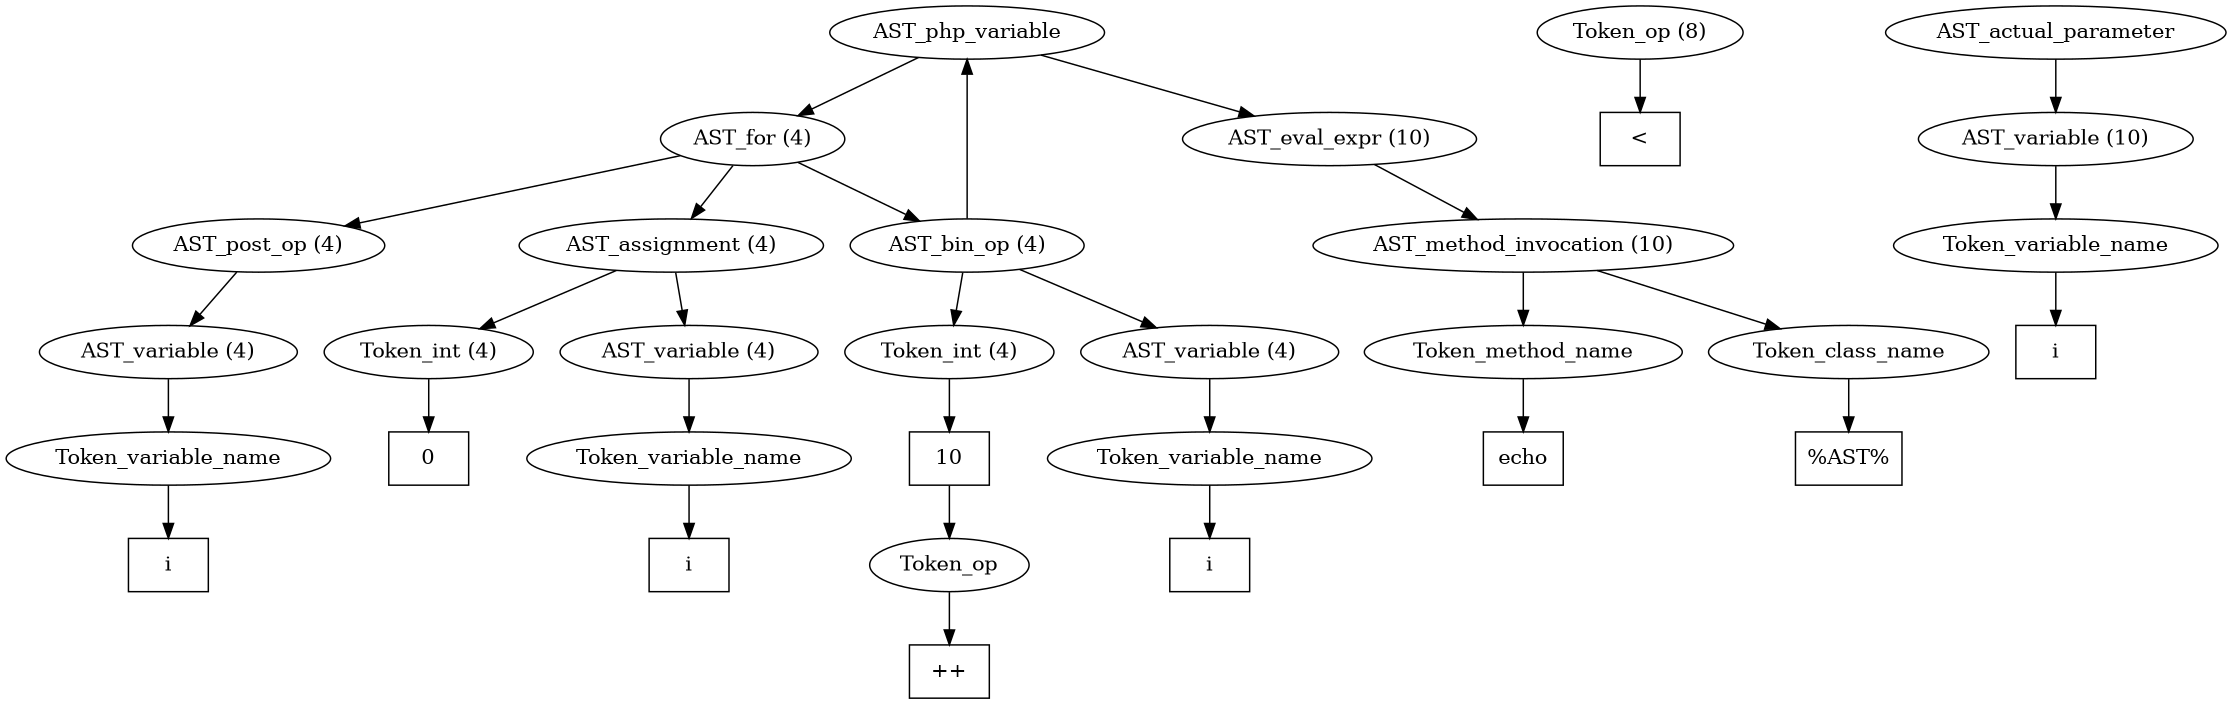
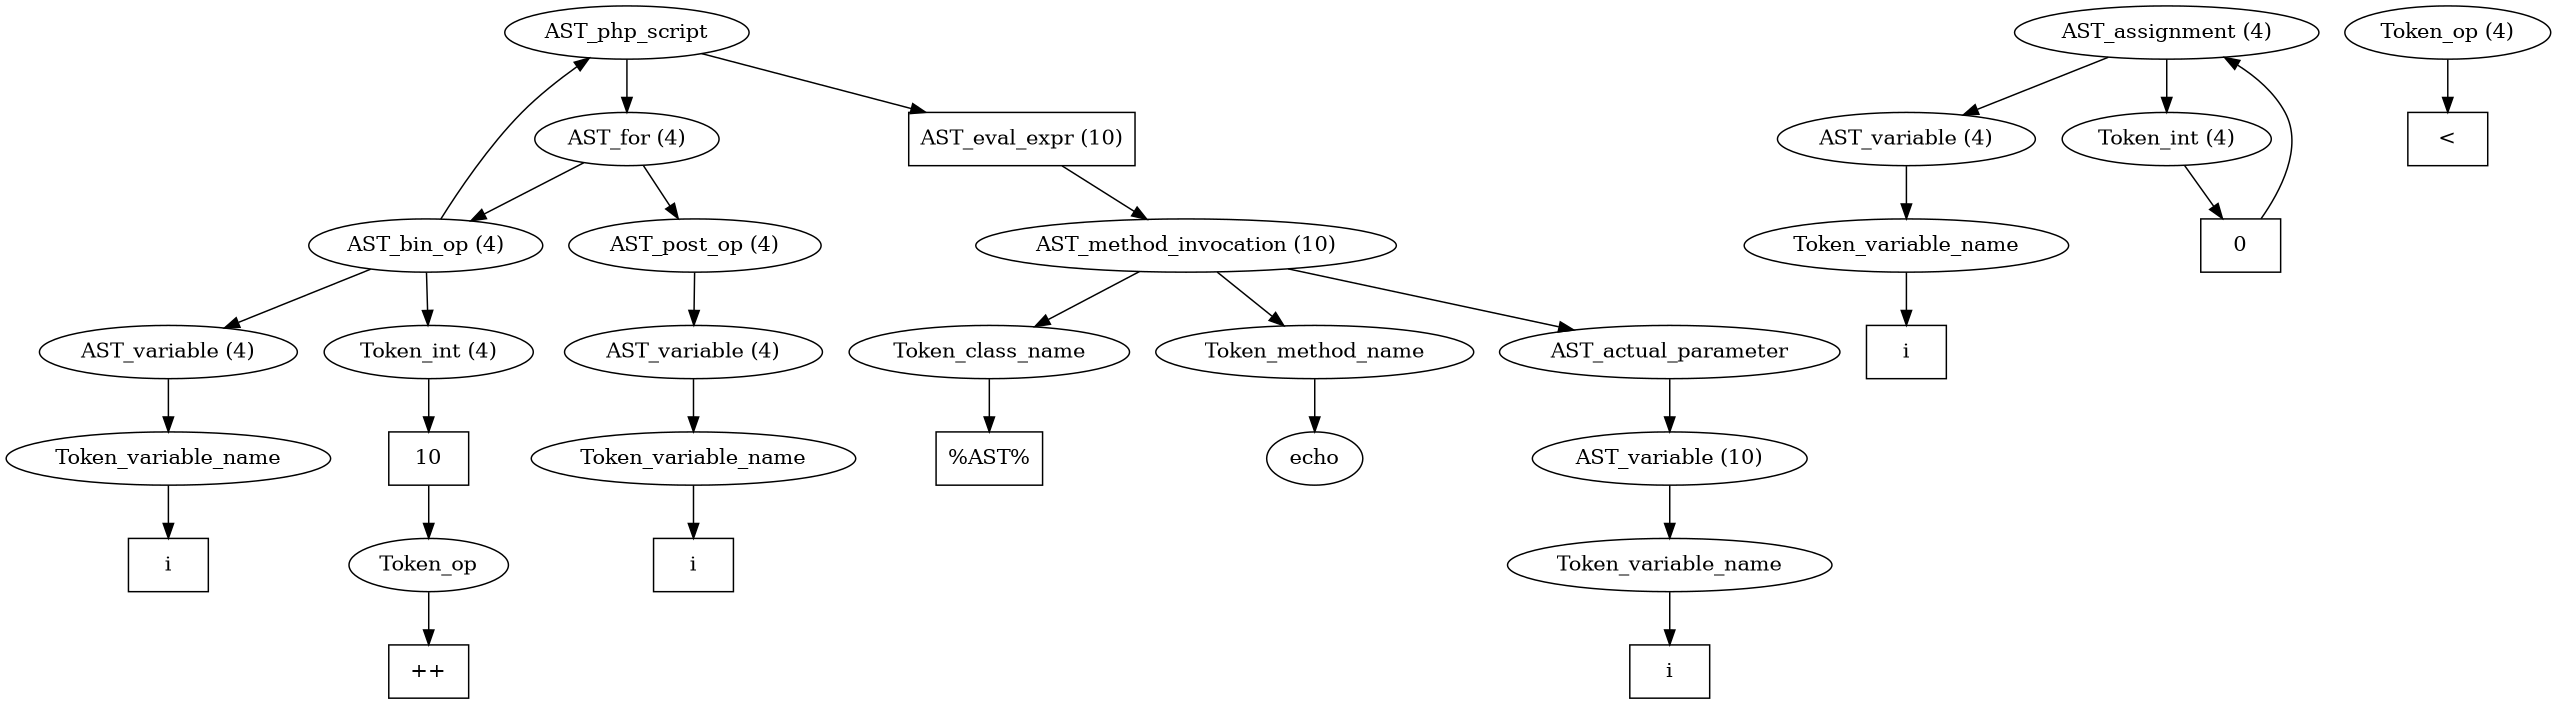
  digraph {
-   n1 [label=AST_php_variable]
+   n1 [label=AST_php_script]
    n2 [label="AST_for (4)"]
-   n3 [label="AST_eval_expr (10)"]
+   n3 [label="AST_eval_expr (10)" shape=box]
    n4 [label="AST_assignment (4)"]
    n5 [label="AST_bin_op (4)"]
    n6 [label="AST_post_op (4)"]
    n7 [label="AST_variable (4)"]
    n8 [label="Token_int (4)"]
    n9 [label="AST_variable (4)"]
    n10 [label="Token_int (4)"]
    n11 [label="AST_variable (4)"]
    n12 [label="AST_method_invocation (10)"]
    n13 [label=Token_variable_name]
    n14 [label=0 shape=box]
    n15 [label=i shape=box]
    n16 [label=Token_variable_name]
-   n17 [label="Token_op (8)"]
+   n17 [label="Token_op (4)"]
    n18 [label="<" shape=box]
    n19 [label=10 shape=box]
    n20 [label=i shape=box]
    n21 [label=Token_op]
    n22 [label=Token_variable_name]
    n23 [label="++" shape=box]
    n24 [label=i shape=box]
    n25 [label=Token_class_name]
    n26 [label=Token_method_name]
    n27 [label=AST_actual_parameter]
    n28 [label="%AST%" shape=box]
-   n29 [label=echo shape=box]
+   n29 [label=echo shape=ellipse]
    n30 [label="AST_variable (10)"]
    n31 [label=Token_variable_name]
    n32 [label=i shape=box]
    n1 -> n2
    n1 -> n3
-   n2 -> n4
+   n14 -> n4
    n2 -> n5
    n2 -> n6
    n3 -> n12
    n4 -> n7
    n4 -> n8
    n5 -> n1
    n5 -> n9
    n5 -> n10
    n6 -> n11
    n7 -> n13
    n8 -> n14
    n9 -> n16
    n10 -> n19
    n11 -> n22
    n12 -> n25
    n12 -> n26
+   n12 -> n27
    n13 -> n15
    n16 -> n20
    n17 -> n18
    n19 -> n21
    n21 -> n23
    n22 -> n24
    n25 -> n28
    n26 -> n29
    n27 -> n30
    n30 -> n31
    n31 -> n32
  }
